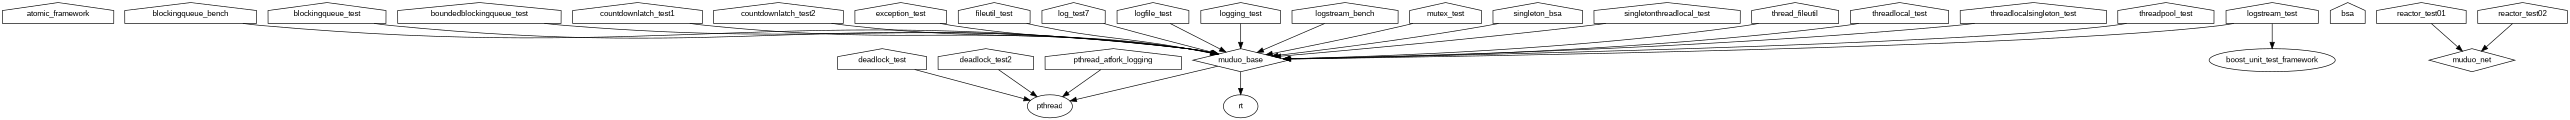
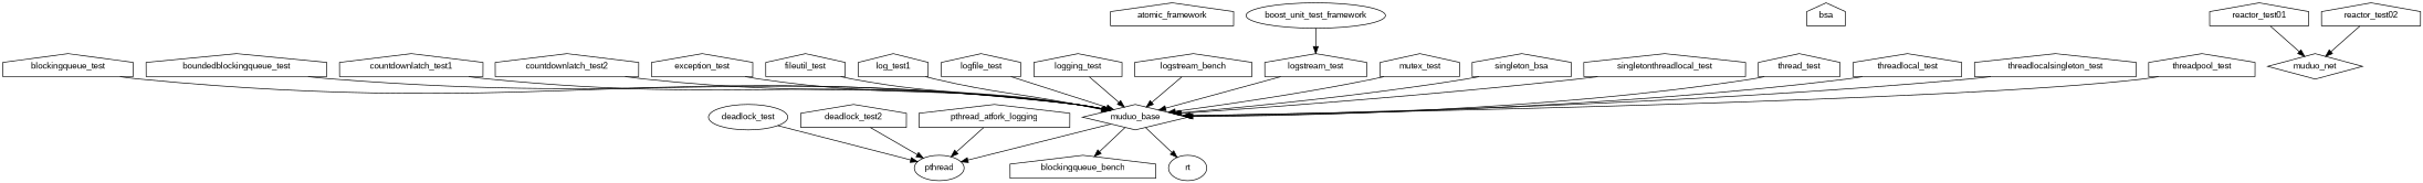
  digraph {
    fontname="Liberation Sans"
    node [fontname="Liberation Sans" fontsize=12 shape=house]
    edge [fontname="Liberation Sans"]
    n1 [label=atomic_framework]
    n2 [label=blockingqueue_bench]
    n3 [label=muduo_base shape=diamond]
    n4 [label=pthread shape=ellipse]
    n5 [label=rt shape=ellipse]
    n6 [label=blockingqueue_test]
    n7 [label=boundedblockingqueue_test]
    n8 [label=bsa]
    n9 [label=countdownlatch_test1]
    n10 [label=countdownlatch_test2]
-   n11 [label=deadlock_test]
+   n11 [label=deadlock_test shape=ellipse]
    n12 [label=deadlock_test2]
    n13 [label=exception_test]
    n14 [label=fileutil_test]
-   n15 [label=log_test7]
+   n15 [label=log_test1]
    n16 [label=logfile_test]
    n17 [label=logging_test]
    n18 [label=logstream_bench]
    n19 [label=logstream_test]
    n20 [label=boost_unit_test_framework shape=ellipse]
    n21 [label=muduo_net shape=diamond]
    n22 [label=mutex_test]
    n23 [label=pthread_atfork_logging]
    n24 [label=reactor_test01]
    n25 [label=reactor_test02]
    n26 [label=singleton_bsa]
    n27 [label=singletonthreadlocal_test]
-   n28 [label=thread_fileutil]
+   n28 [label=thread_test]
    n29 [label=threadlocal_test]
    n30 [label=threadlocalsingleton_test]
    n31 [label=threadpool_test]
-   n2 -> n3
+   n3 -> n2
    n3 -> n4
    n3 -> n5
    n6 -> n3
    n7 -> n3
    n9 -> n3
    n10 -> n3
    n11 -> n4
    n12 -> n4
    n13 -> n3
    n14 -> n3
    n15 -> n3
    n16 -> n3
    n17 -> n3
    n18 -> n3
    n19 -> n3
-   n19 -> n20
+   n20 -> n19
    n22 -> n3
    n23 -> n4
    n24 -> n21
    n25 -> n21
    n26 -> n3
    n27 -> n3
    n28 -> n3
    n29 -> n3
    n30 -> n3
    n31 -> n3
  }
